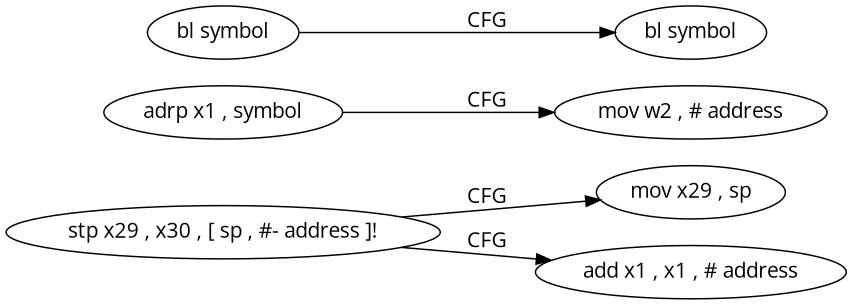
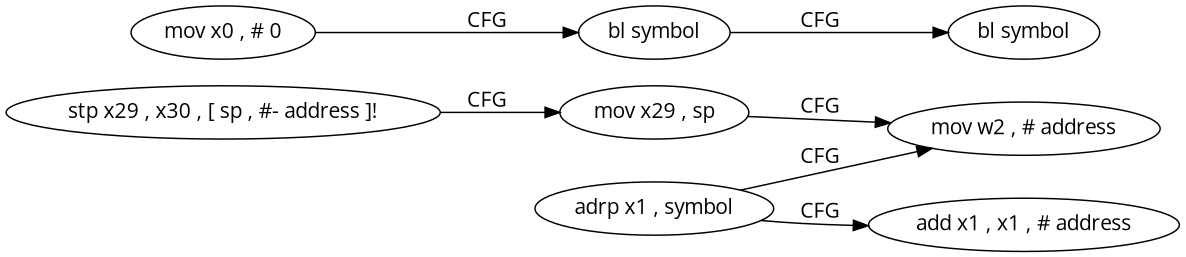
  digraph {
    fontname="Open Sans"
    rankdir=LR
    node [fontname="Open Sans"]
    edge [fontname="Open Sans"]
    n1 [label="stp x29 , x30 , [ sp , #- address ]!"]
    n2 [label="mov x29 , sp"]
    n3 [label="mov w2 , # address"]
    n4 [label="adrp x1 , symbol"]
    n5 [label="add x1 , x1 , # address"]
+   n6 [label="mov x0 , # 0"]
    n7 [label="bl symbol"]
    n8 [label="bl symbol"]
    n1 -> n2 [label=CFG]
+   n2 -> n3 [label=CFG]
    n4 -> n3 [label=CFG]
-   n1 -> n5 [label=CFG]
+   n4 -> n5 [label=CFG]
+   n6 -> n7 [label=CFG]
    n7 -> n8 [label=CFG]
  }
